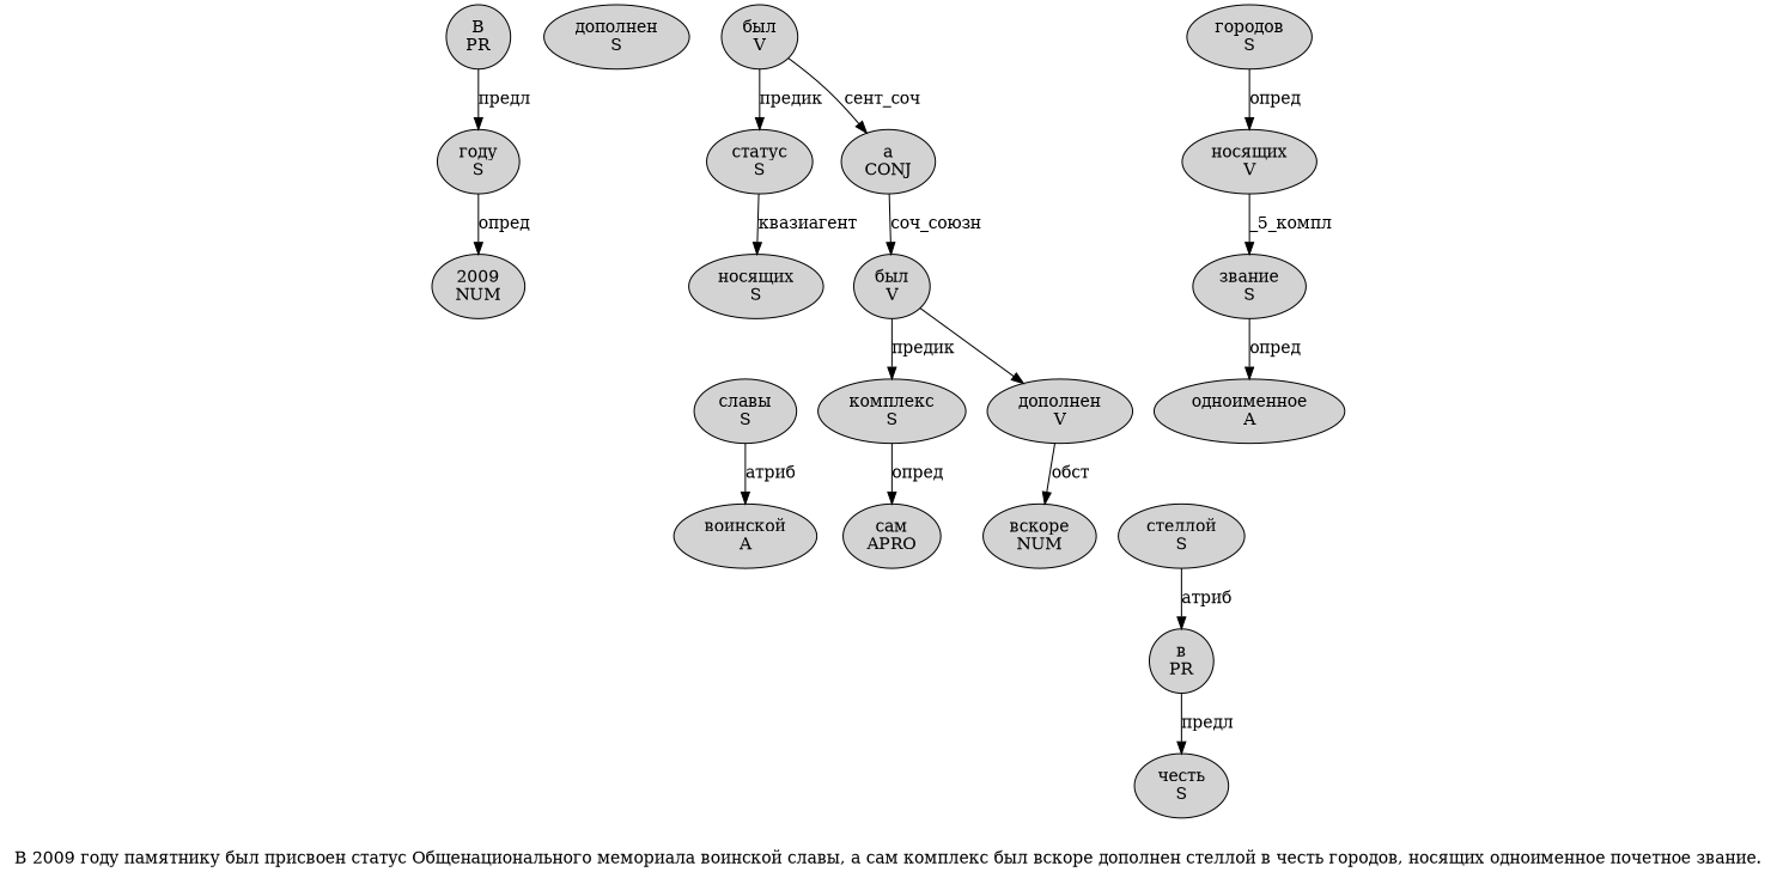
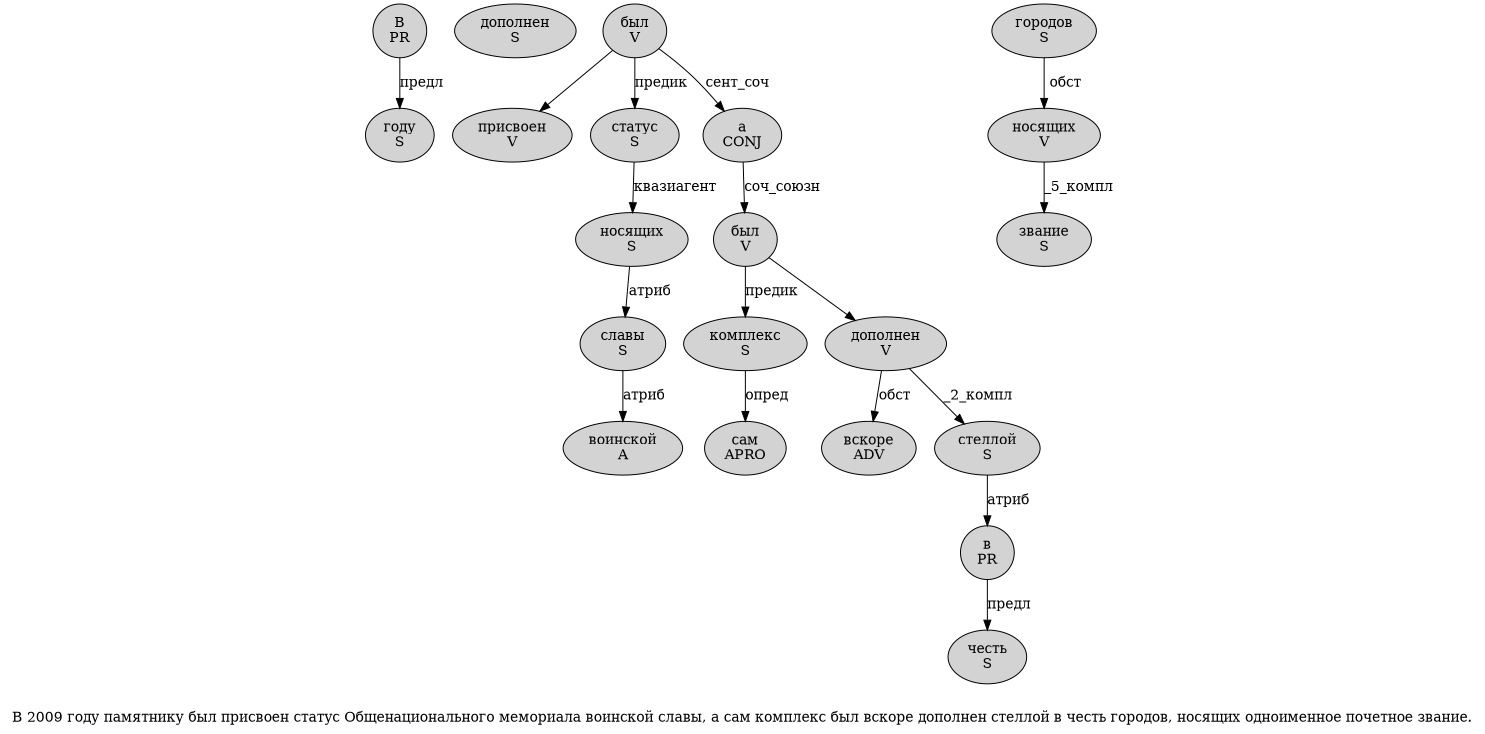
  digraph {
    label="В 2009 году памятнику был присвоен статус Общенационального мемориала воинской славы, а сам комплекс был вскоре дополнен стеллой в честь городов, носящих одноименное почетное звание."
    node [fillcolor=lightgray penwidth=1 shape=ellipse style=filled]
    n1 [label="В\nPR"]
    n2 [label="году\nS"]
-   n3 [label="2009\nNUM"]
    n4 [label="дополнен\nS"]
    n5 [label="был\nV"]
+   n6 [label="присвоен\nV"]
    n7 [label="статус\nS"]
    n8 [label="а\nCONJ"]
    n9 [label="носящих\nS"]
    n10 [label="был\nV"]
    n11 [label="славы\nS"]
    n12 [label="воинской\nA"]
    n13 [label="комплекс\nS"]
    n14 [label="дополнен\nV"]
    n15 [label="сам\nAPRO"]
-   n16 [label="вскоре\nNUM"]
+   n16 [label="вскоре\nADV"]
    n17 [label="стеллой\nS"]
    n18 [label="в\nPR"]
    n19 [label="честь\nS"]
    n20 [label="городов\nS"]
    n21 [label="носящих\nV"]
    n22 [label="звание\nS"]
-   n23 [label="одноименное\nA"]
    n1 -> n2 [label="предл"]
-   n2 -> n3 [label="опред"]
+   n5 -> n6
    n5 -> n7 [label="предик"]
    n5 -> n8 [label="сент_соч"]
    n7 -> n9 [label="квазиагент"]
    n8 -> n10 [label="соч_союзн"]
+   n9 -> n11 [label="атриб"]
    n10 -> n13 [label="предик"]
    n10 -> n14
    n11 -> n12 [label="атриб"]
    n13 -> n15 [label="опред"]
    n14 -> n16 [label="обст"]
+   n14 -> n17 [label="_2_компл"]
    n17 -> n18 [label="атриб"]
    n18 -> n19 [label="предл"]
-   n20 -> n21 [label="опред"]
+   n20 -> n21 [label="обст"]
    n21 -> n22 [label="_5_компл"]
-   n22 -> n23 [label="опред"]
  }
